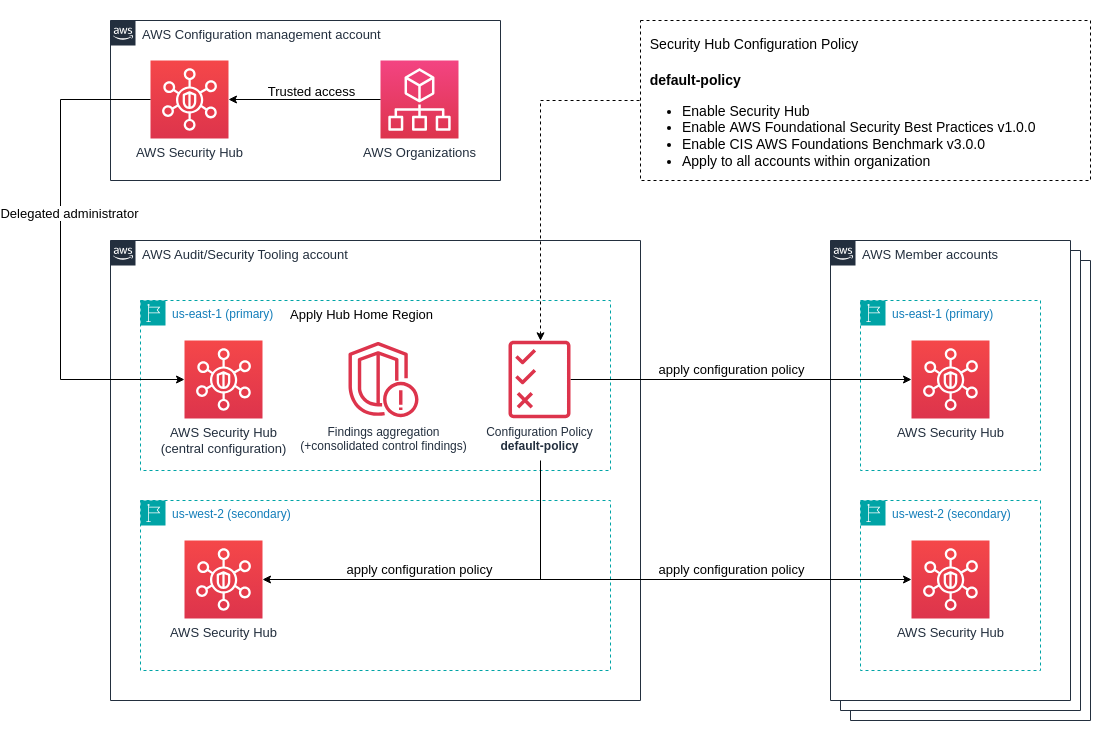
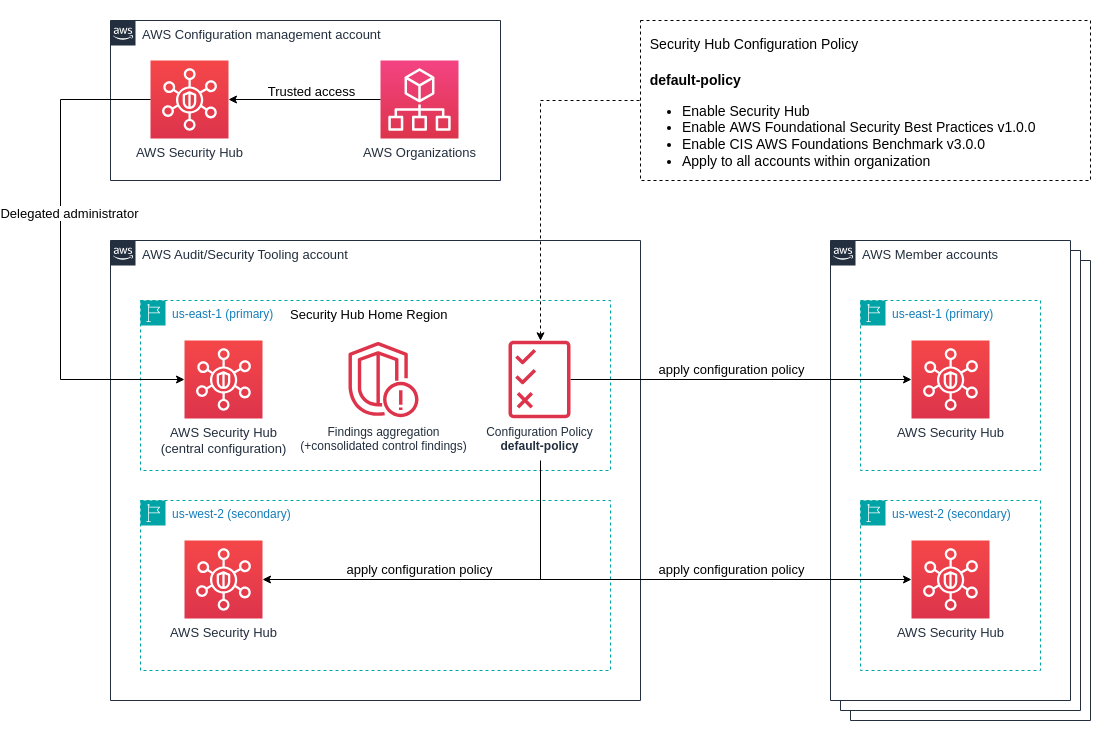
  <mxCell id="0" />
  <mxCell id="1" parent="0" />
  <mxCell id="2" value="AWS Member accounts" style="points=[[0,0],[0.25,0],[0.5,0],[0.75,0],[1,0],[1,0.25],[1,0.5],[1,0.75],[1,1],[0.75,1],[0.5,1],[0.25,1],[0,1],[0,0.75],[0,0.5],[0,0.25]];outlineConnect=0;gradientColor=none;html=1;whiteSpace=wrap;fontSize=13;fontStyle=0;container=1;pointerEvents=0;collapsible=0;recursiveResize=0;shape=mxgraph.aws4.group;grIcon=mxgraph.aws4.group_aws_cloud_alt;strokeColor=#232F3E;fillColor=default;verticalAlign=top;align=left;spacingLeft=30;fontColor=#232F3E;dashed=0;" vertex="1" parent="1"><mxGeometry x="810" y="260" width="240" height="460" as="geometry" /></mxCell>
  <mxCell id="3" value="AWS Member accounts" style="points=[[0,0],[0.25,0],[0.5,0],[0.75,0],[1,0],[1,0.25],[1,0.5],[1,0.75],[1,1],[0.75,1],[0.5,1],[0.25,1],[0,1],[0,0.75],[0,0.5],[0,0.25]];outlineConnect=0;gradientColor=none;html=1;whiteSpace=wrap;fontSize=13;fontStyle=0;container=1;pointerEvents=0;collapsible=0;recursiveResize=0;shape=mxgraph.aws4.group;grIcon=mxgraph.aws4.group_aws_cloud_alt;strokeColor=#232F3E;fillColor=default;verticalAlign=top;align=left;spacingLeft=30;fontColor=#232F3E;dashed=0;" vertex="1" parent="1"><mxGeometry x="800" y="250" width="240" height="460" as="geometry" /></mxCell>
  <mxCell id="4" value="AWS Audit/Security Tooling&amp;nbsp;account" style="points=[[0,0],[0.25,0],[0.5,0],[0.75,0],[1,0],[1,0.25],[1,0.5],[1,0.75],[1,1],[0.75,1],[0.5,1],[0.25,1],[0,1],[0,0.75],[0,0.5],[0,0.25]];outlineConnect=0;gradientColor=none;html=1;whiteSpace=wrap;fontSize=13;fontStyle=0;container=1;pointerEvents=0;collapsible=0;recursiveResize=0;shape=mxgraph.aws4.group;grIcon=mxgraph.aws4.group_aws_cloud_alt;strokeColor=#232F3E;fillColor=default;verticalAlign=top;align=left;spacingLeft=30;fontColor=#232F3E;dashed=0;" parent="1" vertex="1"><mxGeometry x="70" y="240" width="530" height="460" as="geometry" /></mxCell>
  <mxCell id="5" value="us-east-1 (primary)" style="points=[[0,0],[0.25,0],[0.5,0],[0.75,0],[1,0],[1,0.25],[1,0.5],[1,0.75],[1,1],[0.75,1],[0.5,1],[0.25,1],[0,1],[0,0.75],[0,0.5],[0,0.25]];outlineConnect=0;gradientColor=none;html=1;whiteSpace=wrap;fontSize=12;fontStyle=0;container=1;pointerEvents=0;collapsible=0;recursiveResize=0;shape=mxgraph.aws4.group;grIcon=mxgraph.aws4.group_region;strokeColor=#00A4A6;fillColor=none;verticalAlign=top;align=left;spacingLeft=30;fontColor=#147EBA;dashed=1;" vertex="1" parent="4"><mxGeometry x="30" y="60" width="470" height="170" as="geometry" /></mxCell>
- <mxCell id="6" value="&lt;span style=&quot;color: rgb(0, 0, 0); font-family: Helvetica; font-size: 13px; font-style: normal; font-variant-ligatures: normal; font-variant-caps: normal; font-weight: 400; letter-spacing: normal; orphans: 2; text-align: center; text-indent: 0px; text-transform: none; widows: 2; word-spacing: 0px; -webkit-text-stroke-width: 0px; white-space: nowrap; background-color: rgb(255, 255, 255); text-decoration-thickness: initial; text-decoration-style: initial; text-decoration-color: initial; display: inline !important; float: none;&quot;&gt;Apply Hub Home Region&lt;/span&gt;" style="text;whiteSpace=wrap;html=1;" vertex="1" parent="5"><mxGeometry x="148" width="170" height="30" as="geometry" /></mxCell>
+ <mxCell id="6" value="&lt;span style=&quot;color: rgb(0, 0, 0); font-family: Helvetica; font-size: 13px; font-style: normal; font-variant-ligatures: normal; font-variant-caps: normal; font-weight: 400; letter-spacing: normal; orphans: 2; text-align: center; text-indent: 0px; text-transform: none; widows: 2; word-spacing: 0px; -webkit-text-stroke-width: 0px; white-space: nowrap; background-color: rgb(255, 255, 255); text-decoration-thickness: initial; text-decoration-style: initial; text-decoration-color: initial; display: inline !important; float: none;&quot;&gt;Security Hub Home Region&lt;/span&gt;" style="text;whiteSpace=wrap;html=1;" vertex="1" parent="5"><mxGeometry x="148" width="170" height="30" as="geometry" /></mxCell>
  <mxCell id="7" value="us-west-2 (secondary)" style="points=[[0,0],[0.25,0],[0.5,0],[0.75,0],[1,0],[1,0.25],[1,0.5],[1,0.75],[1,1],[0.75,1],[0.5,1],[0.25,1],[0,1],[0,0.75],[0,0.5],[0,0.25]];outlineConnect=0;gradientColor=none;html=1;whiteSpace=wrap;fontSize=12;fontStyle=0;container=1;pointerEvents=0;collapsible=0;recursiveResize=0;shape=mxgraph.aws4.group;grIcon=mxgraph.aws4.group_region;strokeColor=#00A4A6;fillColor=none;verticalAlign=top;align=left;spacingLeft=30;fontColor=#147EBA;dashed=1;" vertex="1" parent="4"><mxGeometry x="30" y="260" width="470" height="170" as="geometry" /></mxCell>
  <mxCell id="8" value="AWS Configuration management account" style="points=[[0,0],[0.25,0],[0.5,0],[0.75,0],[1,0],[1,0.25],[1,0.5],[1,0.75],[1,1],[0.75,1],[0.5,1],[0.25,1],[0,1],[0,0.75],[0,0.5],[0,0.25]];outlineConnect=0;gradientColor=none;html=1;whiteSpace=wrap;fontSize=13;fontStyle=0;container=0;pointerEvents=0;collapsible=0;recursiveResize=0;shape=mxgraph.aws4.group;grIcon=mxgraph.aws4.group_aws_cloud_alt;strokeColor=#232F3E;fillColor=default;verticalAlign=top;align=left;spacingLeft=30;fontColor=#232F3E;dashed=0;" parent="1" vertex="1"><mxGeometry x="70" y="20" width="390" height="160" as="geometry" /></mxCell>
  <mxCell id="9" value="AWS Member accounts" style="points=[[0,0],[0.25,0],[0.5,0],[0.75,0],[1,0],[1,0.25],[1,0.5],[1,0.75],[1,1],[0.75,1],[0.5,1],[0.25,1],[0,1],[0,0.75],[0,0.5],[0,0.25]];outlineConnect=0;gradientColor=none;html=1;whiteSpace=wrap;fontSize=13;fontStyle=0;container=1;pointerEvents=0;collapsible=0;recursiveResize=0;shape=mxgraph.aws4.group;grIcon=mxgraph.aws4.group_aws_cloud_alt;strokeColor=#232F3E;fillColor=default;verticalAlign=top;align=left;spacingLeft=30;fontColor=#232F3E;dashed=0;" vertex="1" parent="1"><mxGeometry x="790" y="240" width="240" height="460" as="geometry" /></mxCell>
  <mxCell id="10" value="us-east-1 (primary)" style="points=[[0,0],[0.25,0],[0.5,0],[0.75,0],[1,0],[1,0.25],[1,0.5],[1,0.75],[1,1],[0.75,1],[0.5,1],[0.25,1],[0,1],[0,0.75],[0,0.5],[0,0.25]];outlineConnect=0;gradientColor=none;html=1;whiteSpace=wrap;fontSize=12;fontStyle=0;container=1;pointerEvents=0;collapsible=0;recursiveResize=0;shape=mxgraph.aws4.group;grIcon=mxgraph.aws4.group_region;strokeColor=#00A4A6;fillColor=none;verticalAlign=top;align=left;spacingLeft=30;fontColor=#147EBA;dashed=1;" vertex="1" parent="9"><mxGeometry x="30" y="60" width="180" height="170" as="geometry" /></mxCell>
  <mxCell id="11" value="&lt;span style=&quot;border-color: var(--border-color); font-size: 13px;&quot;&gt;AWS Security Hub&lt;/span&gt;" style="outlineConnect=0;fontColor=#232F3E;gradientColor=#F54749;gradientDirection=north;fillColor=#DD344C;strokeColor=#ffffff;dashed=0;verticalLabelPosition=bottom;verticalAlign=top;align=center;html=1;fontSize=12;fontStyle=0;aspect=fixed;shape=mxgraph.aws4.resourceIcon;resIcon=mxgraph.aws4.security_hub;sketch=0;points=[[0,0,0],[0.25,0,0],[0.5,0,0],[0.75,0,0],[1,0,0],[0,1,0],[0.25,1,0],[0.5,1,0],[0.75,1,0],[1,1,0],[0,0.25,0],[0,0.5,0],[0,0.75,0],[1,0.25,0],[1,0.5,0],[1,0.75,0]];" vertex="1" parent="10"><mxGeometry x="51" y="40" width="78" height="78" as="geometry" /></mxCell>
  <mxCell id="12" value="us-west-2 (secondary)" style="points=[[0,0],[0.25,0],[0.5,0],[0.75,0],[1,0],[1,0.25],[1,0.5],[1,0.75],[1,1],[0.75,1],[0.5,1],[0.25,1],[0,1],[0,0.75],[0,0.5],[0,0.25]];outlineConnect=0;gradientColor=none;html=1;whiteSpace=wrap;fontSize=12;fontStyle=0;container=1;pointerEvents=0;collapsible=0;recursiveResize=0;shape=mxgraph.aws4.group;grIcon=mxgraph.aws4.group_region;strokeColor=#00A4A6;fillColor=none;verticalAlign=top;align=left;spacingLeft=30;fontColor=#147EBA;dashed=1;" vertex="1" parent="9"><mxGeometry x="30" y="260" width="180" height="170" as="geometry" /></mxCell>
  <mxCell id="13" value="&lt;span style=&quot;border-color: var(--border-color); font-size: 13px;&quot;&gt;AWS Security Hub&lt;/span&gt;" style="outlineConnect=0;fontColor=#232F3E;gradientColor=#F54749;gradientDirection=north;fillColor=#DD344C;strokeColor=#ffffff;dashed=0;verticalLabelPosition=bottom;verticalAlign=top;align=center;html=1;fontSize=12;fontStyle=0;aspect=fixed;shape=mxgraph.aws4.resourceIcon;resIcon=mxgraph.aws4.security_hub;sketch=0;points=[[0,0,0],[0.25,0,0],[0.5,0,0],[0.75,0,0],[1,0,0],[0,1,0],[0.25,1,0],[0.5,1,0],[0.75,1,0],[1,1,0],[0,0.25,0],[0,0.5,0],[0,0.75,0],[1,0.25,0],[1,0.5,0],[1,0.75,0]];" vertex="1" parent="12"><mxGeometry x="51" y="40" width="78" height="78" as="geometry" /></mxCell>
  <mxCell id="14" style="edgeStyle=orthogonalEdgeStyle;rounded=0;orthogonalLoop=1;jettySize=auto;html=1;" edge="1" parent="1" source="21" target="11"><mxGeometry relative="1" as="geometry" /></mxCell>
  <mxCell id="15" value="&lt;font style=&quot;font-size: 13px;&quot;&gt;apply configuration policy&lt;/font&gt;" style="edgeLabel;html=1;align=center;verticalAlign=middle;resizable=0;points=[];" vertex="1" connectable="0" parent="14"><mxGeometry x="-0.314" y="-2" relative="1" as="geometry"><mxPoint x="43" y="-13" as="offset" /></mxGeometry></mxCell>
  <mxCell id="16" style="edgeStyle=orthogonalEdgeStyle;rounded=0;orthogonalLoop=1;jettySize=auto;html=1;entryX=0;entryY=0.5;entryDx=0;entryDy=0;entryPerimeter=0;" edge="1" parent="1" target="13"><mxGeometry relative="1" as="geometry"><mxPoint x="500" y="460" as="sourcePoint" /><Array as="points"><mxPoint x="500" y="460" /><mxPoint x="500" y="579" /></Array></mxGeometry></mxCell>
  <mxCell id="17" value="&lt;span style=&quot;font-size: 13px;&quot;&gt;apply configuration policy&lt;/span&gt;" style="edgeLabel;html=1;align=center;verticalAlign=middle;resizable=0;points=[];" vertex="1" connectable="0" parent="16"><mxGeometry x="0.147" relative="1" as="geometry"><mxPoint x="28" y="-11" as="offset" /></mxGeometry></mxCell>
  <mxCell id="18" value="&lt;span style=&quot;border-color: var(--border-color); font-size: 13px;&quot;&gt;AWS Security Hub&lt;/span&gt;&lt;div&gt;&lt;span style=&quot;border-color: var(--border-color); font-size: 13px;&quot;&gt;(central configuration)&lt;/span&gt;&lt;/div&gt;" style="outlineConnect=0;fontColor=#232F3E;gradientColor=#F54749;gradientDirection=north;fillColor=#DD344C;strokeColor=#ffffff;dashed=0;verticalLabelPosition=bottom;verticalAlign=top;align=center;html=1;fontSize=12;fontStyle=0;aspect=fixed;shape=mxgraph.aws4.resourceIcon;resIcon=mxgraph.aws4.security_hub;sketch=0;points=[[0,0,0],[0.25,0,0],[0.5,0,0],[0.75,0,0],[1,0,0],[0,1,0],[0.25,1,0],[0.5,1,0],[0.75,1,0],[1,1,0],[0,0.25,0],[0,0.5,0],[0,0.75,0],[1,0.25,0],[1,0.5,0],[1,0.75,0]];" vertex="1" parent="1"><mxGeometry x="144" y="340" width="78" height="78" as="geometry" /></mxCell>
  <mxCell id="19" value="Findings aggregation&lt;div&gt;(+c&lt;span style=&quot;background-color: initial;&quot;&gt;onsolidated control findings&lt;/span&gt;&lt;span style=&quot;background-color: initial;&quot;&gt;)&lt;/span&gt;&lt;/div&gt;" style="sketch=0;outlineConnect=0;fontColor=#232F3E;gradientColor=none;fillColor=#DD344C;strokeColor=none;dashed=0;verticalLabelPosition=bottom;verticalAlign=top;align=center;html=1;fontSize=12;fontStyle=0;aspect=fixed;pointerEvents=1;shape=mxgraph.aws4.finding;" vertex="1" parent="1"><mxGeometry x="308" y="340" width="70" height="78" as="geometry" /></mxCell>
  <mxCell id="20" style="edgeStyle=orthogonalEdgeStyle;rounded=0;orthogonalLoop=1;jettySize=auto;html=1;entryX=0;entryY=0.5;entryDx=0;entryDy=0;dashed=1;startArrow=classic;startFill=1;endArrow=none;endFill=0;" edge="1" parent="1" source="21" target="29"><mxGeometry relative="1" as="geometry"><Array as="points"><mxPoint x="500" y="100" /></Array></mxGeometry></mxCell>
  <mxCell id="21" value="Configuration Policy&lt;div&gt;&lt;b&gt;default-policy&lt;/b&gt;&lt;/div&gt;" style="sketch=0;outlineConnect=0;fontColor=#232F3E;gradientColor=none;fillColor=#DD344C;strokeColor=none;dashed=0;verticalLabelPosition=bottom;verticalAlign=top;align=center;html=1;fontSize=12;fontStyle=0;aspect=fixed;pointerEvents=1;shape=mxgraph.aws4.permissions;" vertex="1" parent="1"><mxGeometry x="468" y="340" width="62" height="78" as="geometry" /></mxCell>
  <mxCell id="22" value="&lt;span style=&quot;border-color: var(--border-color); font-size: 13px;&quot;&gt;AWS Security Hub&lt;/span&gt;" style="outlineConnect=0;fontColor=#232F3E;gradientColor=#F54749;gradientDirection=north;fillColor=#DD344C;strokeColor=#ffffff;dashed=0;verticalLabelPosition=bottom;verticalAlign=top;align=center;html=1;fontSize=12;fontStyle=0;aspect=fixed;shape=mxgraph.aws4.resourceIcon;resIcon=mxgraph.aws4.security_hub;sketch=0;points=[[0,0,0],[0.25,0,0],[0.5,0,0],[0.75,0,0],[1,0,0],[0,1,0],[0.25,1,0],[0.5,1,0],[0.75,1,0],[1,1,0],[0,0.25,0],[0,0.5,0],[0,0.75,0],[1,0.25,0],[1,0.5,0],[1,0.75,0]];" vertex="1" parent="1"><mxGeometry x="144" y="540" width="78" height="78" as="geometry" /></mxCell>
  <mxCell id="23" value="&lt;span style=&quot;border-color: var(--border-color); font-size: 13px;&quot;&gt;AWS Security Hub&lt;/span&gt;" style="outlineConnect=0;fontColor=#232F3E;gradientColor=#F54749;gradientDirection=north;fillColor=#DD344C;strokeColor=#ffffff;dashed=0;verticalLabelPosition=bottom;verticalAlign=top;align=center;html=1;fontSize=12;fontStyle=0;aspect=fixed;shape=mxgraph.aws4.resourceIcon;resIcon=mxgraph.aws4.security_hub;sketch=0;points=[[0,0,0],[0.25,0,0],[0.5,0,0],[0.75,0,0],[1,0,0],[0,1,0],[0.25,1,0],[0.5,1,0],[0.75,1,0],[1,1,0],[0,0.25,0],[0,0.5,0],[0,0.75,0],[1,0.25,0],[1,0.5,0],[1,0.75,0]];" parent="1" vertex="1"><mxGeometry x="110" y="60" width="78" height="78" as="geometry" /></mxCell>
  <mxCell id="24" style="edgeStyle=orthogonalEdgeStyle;rounded=0;orthogonalLoop=1;jettySize=auto;html=1;fontSize=13;exitX=0;exitY=0.5;exitDx=0;exitDy=0;exitPerimeter=0;entryX=0;entryY=0.5;entryDx=0;entryDy=0;entryPerimeter=0;" parent="1" target="18" edge="1" source="23"><mxGeometry relative="1" as="geometry"><mxPoint x="183" y="150" as="sourcePoint" /><mxPoint x="887" y="480" as="targetPoint" /><Array as="points"><mxPoint x="20" y="99" /><mxPoint x="20" y="379" /></Array></mxGeometry></mxCell>
  <mxCell id="25" value="Delegated administrator" style="edgeLabel;html=1;align=center;verticalAlign=middle;resizable=0;points=[];fontSize=13;" parent="24" vertex="1" connectable="0"><mxGeometry x="-0.112" y="2" relative="1" as="geometry"><mxPoint x="6" y="-16" as="offset" /></mxGeometry></mxCell>
  <mxCell id="26" value="&lt;span style=&quot;font-size: 13px;&quot;&gt;AWS Organizations&lt;/span&gt;" style="sketch=0;outlineConnect=0;fontColor=#232F3E;gradientColor=#F34482;gradientDirection=north;fillColor=#DD344C;strokeColor=#ffffff;dashed=0;verticalLabelPosition=bottom;verticalAlign=top;align=center;html=1;fontSize=12;fontStyle=0;aspect=fixed;shape=mxgraph.aws4.resourceIcon;resIcon=mxgraph.aws4.organizations;container=0;movable=1;resizable=1;rotatable=1;deletable=1;editable=1;connectable=1;points=[[0,0,0],[0.25,0,0],[0.5,0,0],[0.75,0,0],[1,0,0],[0,1,0],[0.25,1,0],[0.5,1,0],[0.75,1,0],[1,1,0],[0,0.25,0],[0,0.5,0],[0,0.75,0],[1,0.25,0],[1,0.5,0],[1,0.75,0]];" parent="1" vertex="1"><mxGeometry x="340" y="60" width="78" height="78" as="geometry" /></mxCell>
  <mxCell id="27" style="edgeStyle=orthogonalEdgeStyle;rounded=0;orthogonalLoop=1;jettySize=auto;html=1;exitX=0;exitY=0.5;exitDx=0;exitDy=0;exitPerimeter=0;" edge="1" parent="1" source="26" target="23"><mxGeometry relative="1" as="geometry"><mxPoint x="163" y="10" as="sourcePoint" /></mxGeometry></mxCell>
  <mxCell id="28" value="&lt;font style=&quot;font-size: 13px;&quot;&gt;Trusted access&lt;/font&gt;" style="edgeLabel;html=1;align=center;verticalAlign=middle;resizable=0;points=[];" vertex="1" connectable="0" parent="27"><mxGeometry x="-0.867" y="1" relative="1" as="geometry"><mxPoint x="-60" y="-10" as="offset" /></mxGeometry></mxCell>
  <mxCell id="29" value="&lt;h1 style=&quot;margin-top: 0px;&quot;&gt;&lt;span style=&quot;font-size: 14px; font-weight: normal;&quot;&gt;&amp;nbsp; Security Hub Configuration Policy&lt;/span&gt;&lt;/h1&gt;&lt;div&gt;&lt;span style=&quot;font-size: 14px;&quot;&gt;&lt;b&gt;&amp;nbsp; default-policy&lt;/b&gt;&lt;/span&gt;&lt;/div&gt;&lt;div style=&quot;font-size: 14px;&quot;&gt;&lt;ul&gt;&lt;li&gt;&lt;font style=&quot;font-size: 14px;&quot;&gt;Enable Security Hub&lt;/font&gt;&lt;/li&gt;&lt;li&gt;&lt;font style=&quot;font-size: 14px;&quot;&gt;&lt;span style=&quot;&quot;&gt;Enable&amp;nbsp;&lt;/span&gt;&lt;span style=&quot;background-color: initial;&quot;&gt;AWS Foundational Security Best Practices v1.0.0&lt;/span&gt;&lt;/font&gt;&lt;/li&gt;&lt;li&gt;&lt;font style=&quot;font-size: 14px;&quot;&gt;&lt;span style=&quot;background-color: initial;&quot;&gt;Enable&amp;nbsp;&lt;/span&gt;&lt;span style=&quot;background-color: initial;&quot;&gt;CIS AWS Foundations Benchmark v3.0.0&lt;/span&gt;&lt;/font&gt;&lt;/li&gt;&lt;li&gt;&lt;span style=&quot;background-color: initial;&quot;&gt;&lt;font style=&quot;font-size: 14px;&quot;&gt;Apply to all accounts within organization&lt;/font&gt;&lt;/span&gt;&lt;/li&gt;&lt;/ul&gt;&lt;/div&gt;" style="text;html=1;whiteSpace=wrap;overflow=hidden;rounded=0;strokeColor=default;dashed=1;" vertex="1" parent="1"><mxGeometry x="600" y="20" width="450" height="160" as="geometry" /></mxCell>
  <mxCell id="30" style="edgeStyle=orthogonalEdgeStyle;rounded=0;orthogonalLoop=1;jettySize=auto;html=1;entryX=1;entryY=0.5;entryDx=0;entryDy=0;entryPerimeter=0;" edge="1" parent="1" target="22"><mxGeometry relative="1" as="geometry"><mxPoint x="499" y="579" as="sourcePoint" /><mxPoint x="881" y="589" as="targetPoint" /><Array as="points"><mxPoint x="510" y="579" /></Array></mxGeometry></mxCell>
  <mxCell id="31" value="&lt;span style=&quot;font-size: 13px;&quot;&gt;apply configuration policy&lt;/span&gt;" style="edgeLabel;html=1;align=center;verticalAlign=middle;resizable=0;points=[];" vertex="1" connectable="0" parent="30"><mxGeometry x="0.147" relative="1" as="geometry"><mxPoint x="28" y="-11" as="offset" /></mxGeometry></mxCell>
